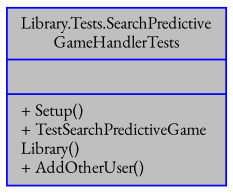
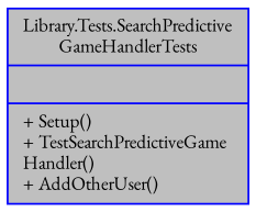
  digraph {
    fontname="EB Garamond"
-   n1 [color=blue fillcolor=grey75 fontcolor=black fontname="EB Garamond" fontsize=10 height=0.2 label="{Library.Tests.SearchPredictive\lGameHandlerTests\n||+ Setup()\l+ TestSearchPredictiveGame\lLibrary()\l+ AddOtherUser()\l}" shape=record style=filled width=0.4]
+   n1 [color=blue fillcolor=grey75 fontcolor=black fontname="EB Garamond" fontsize=10 height=0.2 label="{Library.Tests.SearchPredictive\lGameHandlerTests\n||+ Setup()\l+ TestSearchPredictiveGame\lHandler()\l+ AddOtherUser()\l}" shape=record style=filled width=0.4]
  }
